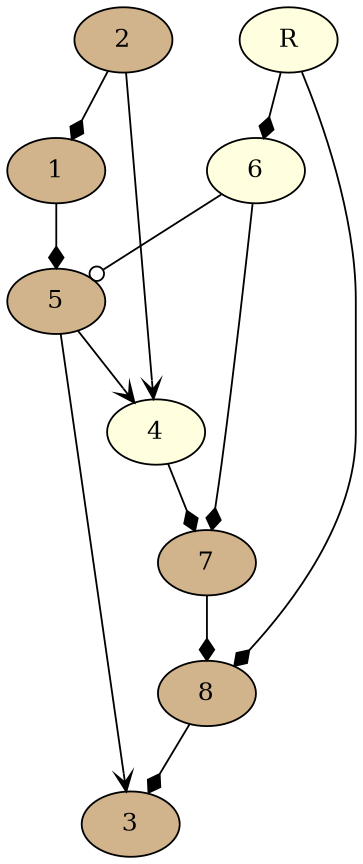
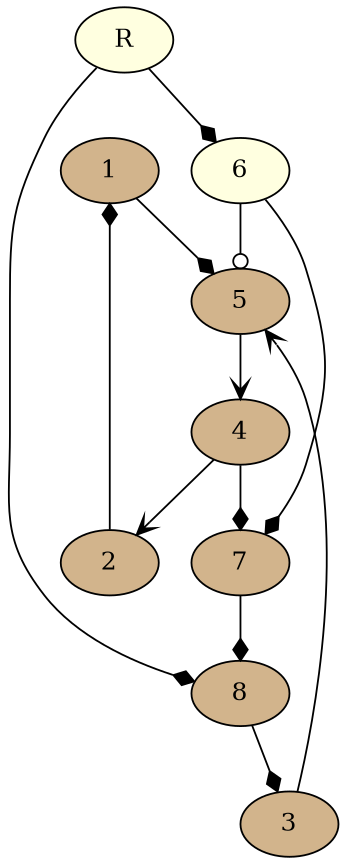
  digraph {
    node [fillcolor=tan style=filled]
    edge [arrowhead=diamond]
    1
    5
    3
-   4 [fillcolor=lightyellow]
+   4
    2
    8
    7
    6 [fillcolor=lightyellow]
    R [fillcolor=lightyellow]
    1 -> 5
-   5 -> 3 [arrowhead=vee]
+   3 -> 5 [arrowhead=vee]
    5 -> 4 [arrowhead=vee]
-   2 -> 4 [arrowhead=vee]
+   4 -> 2 [arrowhead=vee]
    4 -> 7
    2 -> 1
    8 -> 3
    7 -> 8
    6 -> 5 [arrowhead=odot]
    6 -> 7
    R -> 8
    R -> 6
  }
